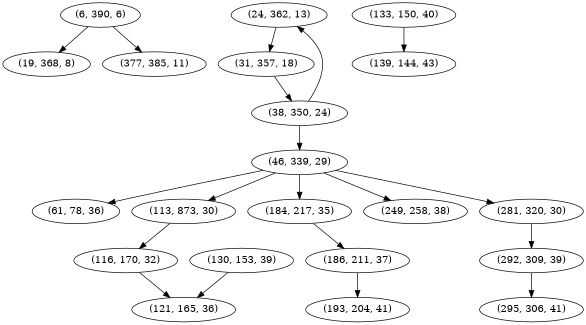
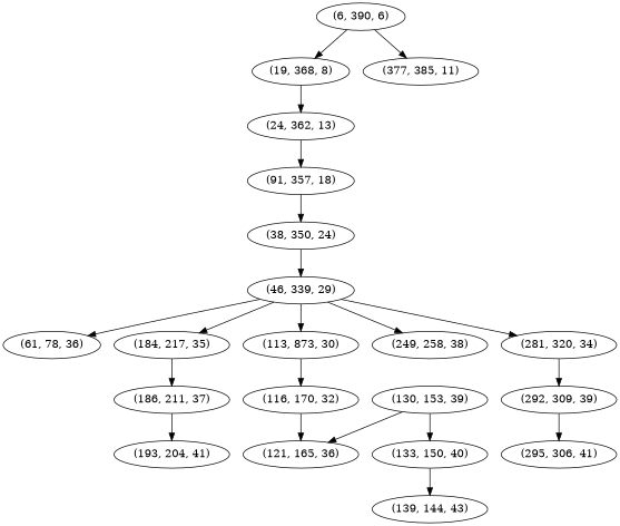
  digraph {
    "(6, 390, 6)"
    "(19, 368, 8)"
    "(377, 385, 11)"
    "(24, 362, 13)"
-   "(31, 357, 18)"
+   "(31, 357, 18)" [label="(91, 357, 18)"]
    "(38, 350, 24)"
    "(46, 339, 29)"
    "(61, 78, 36)"
    n9 [label="(113, 873, 30)"]
    "(184, 217, 35)"
    "(249, 258, 38)"
-   "(281, 320, 30)"
+   "(281, 320, 30)" [label="(281, 320, 34)"]
    "(116, 170, 32)"
    "(186, 211, 37)"
    "(292, 309, 39)"
    "(121, 165, 36)"
    "(130, 153, 39)"
    "(133, 150, 40)"
    "(139, 144, 43)"
    "(193, 204, 41)"
    "(295, 306, 41)"
    "(6, 390, 6)" -> "(19, 368, 8)"
    "(6, 390, 6)" -> "(377, 385, 11)"
-   "(38, 350, 24)" -> "(24, 362, 13)"
+   "(19, 368, 8)" -> "(24, 362, 13)"
    "(24, 362, 13)" -> "(31, 357, 18)"
    "(31, 357, 18)" -> "(38, 350, 24)"
    "(38, 350, 24)" -> "(46, 339, 29)"
    "(46, 339, 29)" -> "(61, 78, 36)"
    "(46, 339, 29)" -> n9
    "(46, 339, 29)" -> "(184, 217, 35)"
    "(46, 339, 29)" -> "(249, 258, 38)"
    "(46, 339, 29)" -> "(281, 320, 30)"
    n9 -> "(116, 170, 32)"
    "(184, 217, 35)" -> "(186, 211, 37)"
    "(281, 320, 30)" -> "(292, 309, 39)"
    "(116, 170, 32)" -> "(121, 165, 36)"
    "(186, 211, 37)" -> "(193, 204, 41)"
    "(292, 309, 39)" -> "(295, 306, 41)"
    "(130, 153, 39)" -> "(121, 165, 36)"
+   "(130, 153, 39)" -> "(133, 150, 40)"
    "(133, 150, 40)" -> "(139, 144, 43)"
  }
